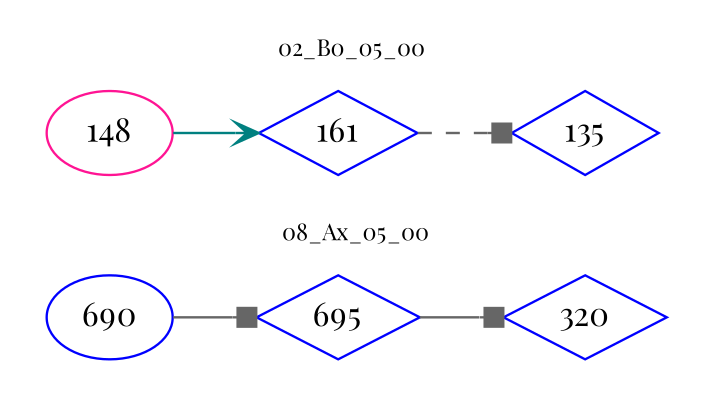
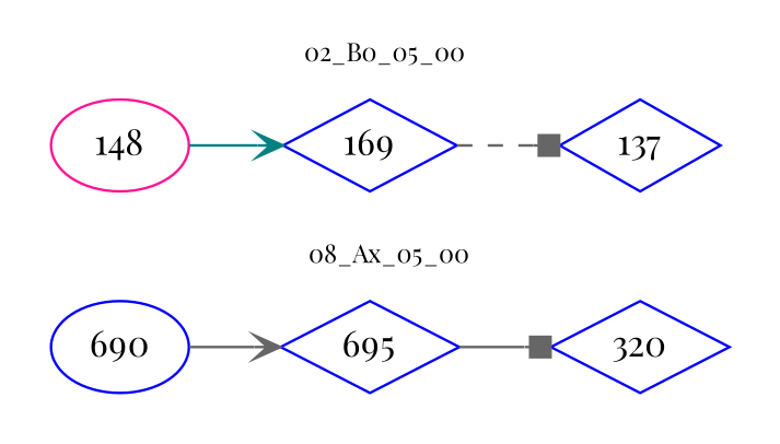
  digraph {
    fontname="Playfair Display"
    rankdir=LR
    node [color=blue fontname="Playfair Display" shape=diamond]
    edge [arrowhead=vee color=gray40 fontname="Playfair Display" style=solid]
    n1 [label=690 shape=ellipse]
    n2 [label=695]
    n3 [label=320]
    n4 [color=deeppink label=148 shape=ellipse]
-   n5 [label=161]
-   n6 [label=135]
+   n5 [label=169]
+   n6 [label=137]
    subgraph cluster_1 {
      color=white
      fontsize=10
      label="08_Ax_05_00"
      n1
      n2
      n3
    }
    subgraph cluster_2 {
      color=white
      fontsize=10
      label="02_B0_05_00"
      n4
      n5
      n6
    }
-   n1 -> n2 [arrowhead=box]
+   n1 -> n2
    n2 -> n3 [arrowhead=box]
    n4 -> n5 [color=teal]
    n5 -> n6 [arrowhead=box style=dashed]
  }
